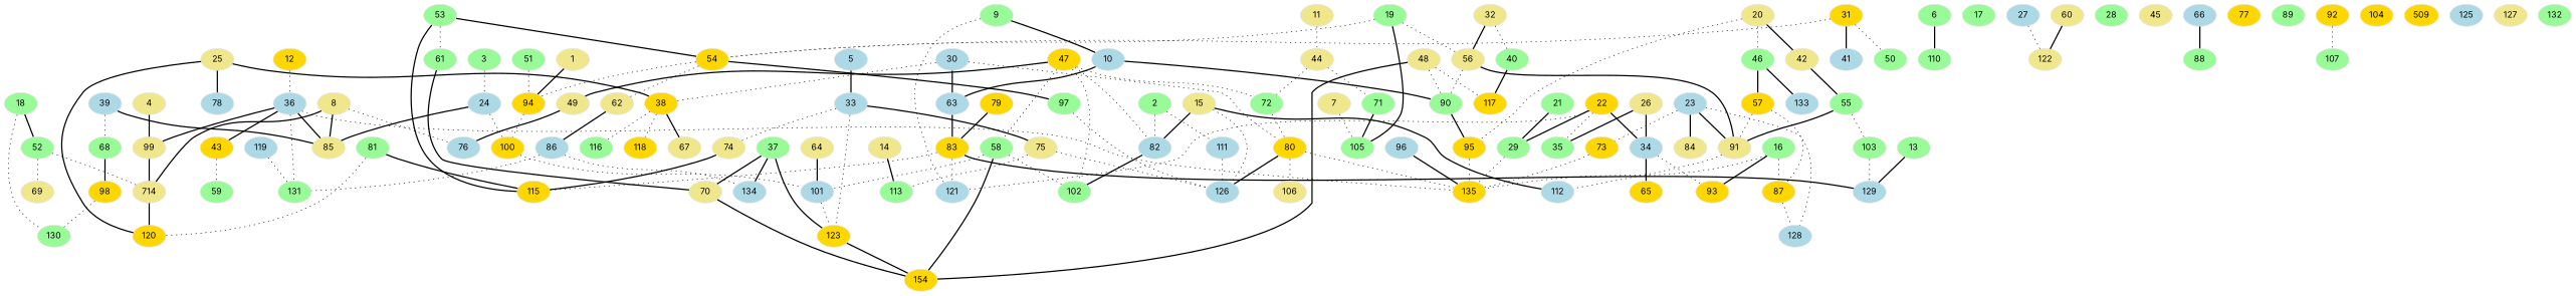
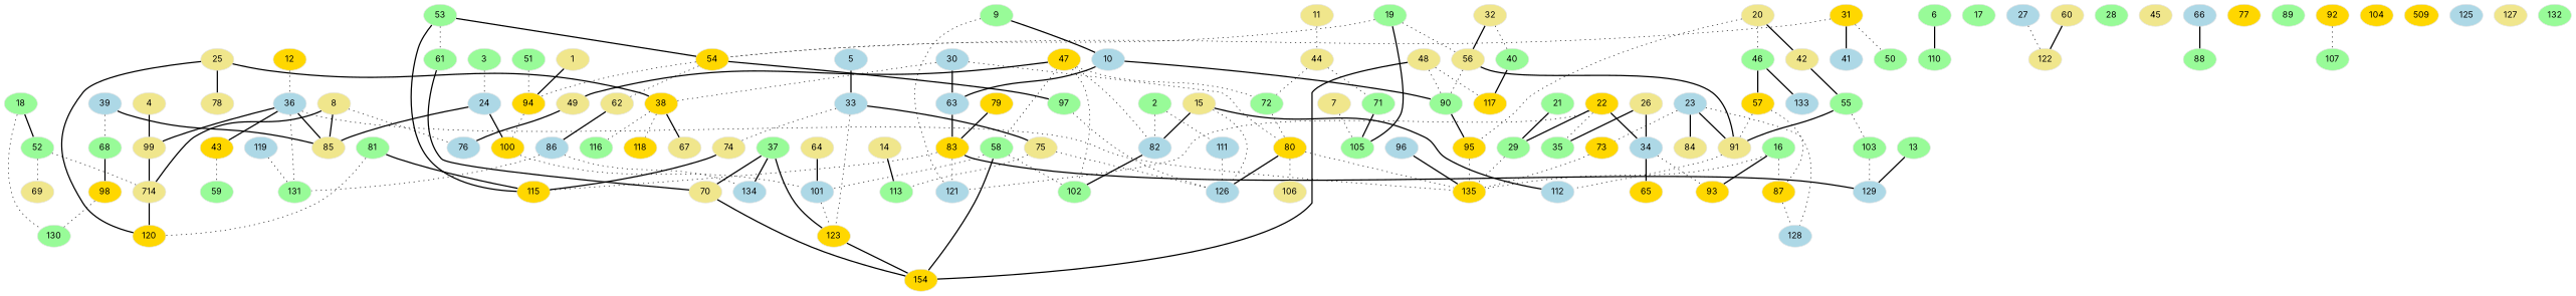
  graph {
    fontname=Inter
    node [color=gray90 fillcolor=palegreen fontname=Inter style=filled]
    edge [fontname=Inter style=dotted]
    1 [fillcolor=khaki]
    94 [fillcolor=gold]
    100 [fillcolor=gold]
    82 [fillcolor=lightblue]
    2
    111 [fillcolor=lightblue]
    102
    126 [fillcolor=lightblue]
    24 [fillcolor=lightblue]
    3
    85 [fillcolor=khaki]
    4 [fillcolor=khaki]
    99 [fillcolor=khaki]
    n14 [fillcolor=khaki label=714]
    5 [fillcolor=lightblue]
    33 [fillcolor=lightblue]
    74 [fillcolor=khaki]
    75 [fillcolor=khaki]
    123 [fillcolor=gold]
    6
    110
    7 [fillcolor=khaki]
    105
    8 [fillcolor=khaki]
    76 [fillcolor=lightblue]
    120 [fillcolor=gold]
    10 [fillcolor=lightblue]
    9
    121 [fillcolor=lightblue]
    63 [fillcolor=lightblue]
    90
    83 [fillcolor=gold]
    95 [fillcolor=gold]
    11 [fillcolor=khaki]
    44 [fillcolor=khaki]
    71
    72
    12 [fillcolor=gold]
    36 [fillcolor=lightblue]
    135 [fillcolor=gold]
    43 [fillcolor=gold]
    131
    129 [fillcolor=lightblue]
    13
    14 [fillcolor=khaki]
    113
    15 [fillcolor=khaki]
    112 [fillcolor=lightblue]
    87 [fillcolor=gold]
    16
    93 [fillcolor=gold]
    128 [fillcolor=lightblue]
    17
    18
    52
    130
    69 [fillcolor=khaki]
    19
    54 [fillcolor=gold]
    56 [fillcolor=khaki]
    62 [fillcolor=khaki]
    97
    91 [fillcolor=khaki]
    20 [fillcolor=khaki]
    42 [fillcolor=khaki]
    46
    55
    57 [fillcolor=gold]
    133 [fillcolor=lightblue]
    21
    29
    22 [fillcolor=gold]
    34 [fillcolor=lightblue]
    35
    65 [fillcolor=gold]
    23 [fillcolor=lightblue]
    73 [fillcolor=gold]
    84 [fillcolor=khaki]
    101 [fillcolor=lightblue]
    25 [fillcolor=khaki]
    38 [fillcolor=gold]
-   78 [fillcolor=lightblue]
+   78 [fillcolor=khaki]
    67 [fillcolor=khaki]
    116
    118 [fillcolor=gold]
    26 [fillcolor=khaki]
    27 [fillcolor=lightblue]
    122 [fillcolor=khaki]
    28
    30 [fillcolor=lightblue]
    80 [fillcolor=gold]
    106 [fillcolor=khaki]
    31 [fillcolor=gold]
    41 [fillcolor=lightblue]
    50
    32 [fillcolor=khaki]
    40
    117 [fillcolor=gold]
    115 [fillcolor=gold]
    n100 [fillcolor=gold label=154]
    59
    37
    70 [fillcolor=khaki]
    134 [fillcolor=lightblue]
    39 [fillcolor=lightblue]
    68
    98 [fillcolor=gold]
    103
    45 [fillcolor=khaki]
    47 [fillcolor=gold]
    49 [fillcolor=khaki]
    58
    48 [fillcolor=khaki]
    51
    53
    61
    86 [fillcolor=lightblue]
    60 [fillcolor=khaki]
    64 [fillcolor=khaki]
    66 [fillcolor=lightblue]
    88
    77 [fillcolor=gold]
    79 [fillcolor=gold]
    81
    89
    92 [fillcolor=gold]
    107
    96 [fillcolor=lightblue]
    104 [fillcolor=gold]
    n130 [fillcolor=gold label=509]
    119 [fillcolor=lightblue]
    125 [fillcolor=lightblue]
    127 [fillcolor=khaki]
    132
    1 -- 94 [style=bold]
    94 -- 100
    100 -- 101
    82 -- 102 [style=bold]
    2 -- 82
    2 -- 111
    111 -- 126
-   24 -- 100
+   24 -- 100 [style=bold]
    24 -- 85 [style=bold]
    3 -- 24
    4 -- 99 [style=bold]
    99 -- n14 [style=bold]
    n14 -- 120 [style=bold]
    5 -- 33 [style=bold]
    33 -- 74
    33 -- 75 [style=bold]
    33 -- 123
    74 -- 115 [style=bold]
    75 -- 126
    75 -- 113
    123 -- n100 [style=bold]
    6 -- 110 [style=bold]
    7 -- 105
    8 -- 85 [style=bold]
    8 -- n14 [style=bold]
    8 -- 76
    10 -- 63 [style=bold]
    10 -- 90 [style=bold]
    9 -- 10 [style=bold]
    9 -- 121
    63 -- 83 [style=bold]
    90 -- 95 [style=bold]
    83 -- 121
    83 -- 129 [style=bold]
    83 -- 115
    95 -- 135
    11 -- 44
    44 -- 71
    44 -- 72
    71 -- 105 [style=bold]
    72 -- 80
    12 -- 36
    36 -- 85 [style=bold]
    36 -- 99 [style=bold]
    36 -- 135
    36 -- 43 [style=bold]
    36 -- 131
    43 -- 59
    13 -- 129 [style=bold]
    14 -- 113 [style=bold]
    15 -- 82 [style=bold]
    15 -- 126
    15 -- 112 [style=bold]
    87 -- 128
    16 -- 135
    16 -- 87
    16 -- 93 [style=bold]
    18 -- 52 [style=bold]
    18 -- 130
    52 -- n14
    52 -- 69
    19 -- 105 [style=bold]
    19 -- 54
    19 -- 56
    54 -- 94
    54 -- 62
    54 -- 97 [style=bold]
    56 -- 90
    56 -- 91 [style=bold]
    62 -- 86 [style=bold]
    97 -- 126
    91 -- 112
    20 -- 95
    20 -- 42 [style=bold]
    20 -- 46
    42 -- 55 [style=bold]
    46 -- 57 [style=bold]
    46 -- 133 [style=bold]
    55 -- 91 [style=bold]
    55 -- 103
    57 -- 87
    57 -- 91
    21 -- 29 [style=bold]
    29 -- 135
    22 -- 121
    22 -- 29 [style=bold]
    22 -- 34 [style=bold]
    22 -- 35
    34 -- 93
    34 -- 65 [style=bold]
    23 -- 128
    23 -- 91 [style=bold]
    23 -- 73
    23 -- 84 [style=bold]
    73 -- 135
    101 -- 123
    25 -- 120 [style=bold]
    25 -- 38 [style=bold]
    25 -- 78 [style=bold]
    38 -- 67 [style=bold]
    38 -- 116
    38 -- 118
    26 -- 34 [style=bold]
    26 -- 35 [style=bold]
    27 -- 122
    30 -- 63 [style=bold]
    30 -- 38
    30 -- 80
    80 -- 126 [style=bold]
    80 -- 135
    80 -- 106
    31 -- 54
    31 -- 41 [style=bold]
    31 -- 50
    32 -- 56 [style=bold]
    32 -- 40
    40 -- 117 [style=bold]
    37 -- 123 [style=bold]
    37 -- 70 [style=bold]
    37 -- 134 [style=bold]
    70 -- n100 [style=bold]
    39 -- 85 [style=bold]
    39 -- 68
    68 -- 98 [style=bold]
    98 -- 130
    103 -- 129
    47 -- 82
    47 -- 102
    47 -- 72
    47 -- 49 [style=bold]
    47 -- 58
    49 -- 76 [style=bold]
    58 -- 102
    58 -- 101
    58 -- n100 [style=bold]
    48 -- 90
    48 -- 117
    48 -- n100 [style=bold]
    51 -- 94
    53 -- 54 [style=bold]
    53 -- 115 [style=bold]
    53 -- 61
    61 -- 70 [style=bold]
    86 -- 131
    86 -- 134
    60 -- 122 [style=bold]
    64 -- 101 [style=bold]
    66 -- 88 [style=bold]
    79 -- 83 [style=bold]
    81 -- 120
    81 -- 115 [style=bold]
    92 -- 107
    96 -- 135 [style=bold]
    119 -- 131
  }
